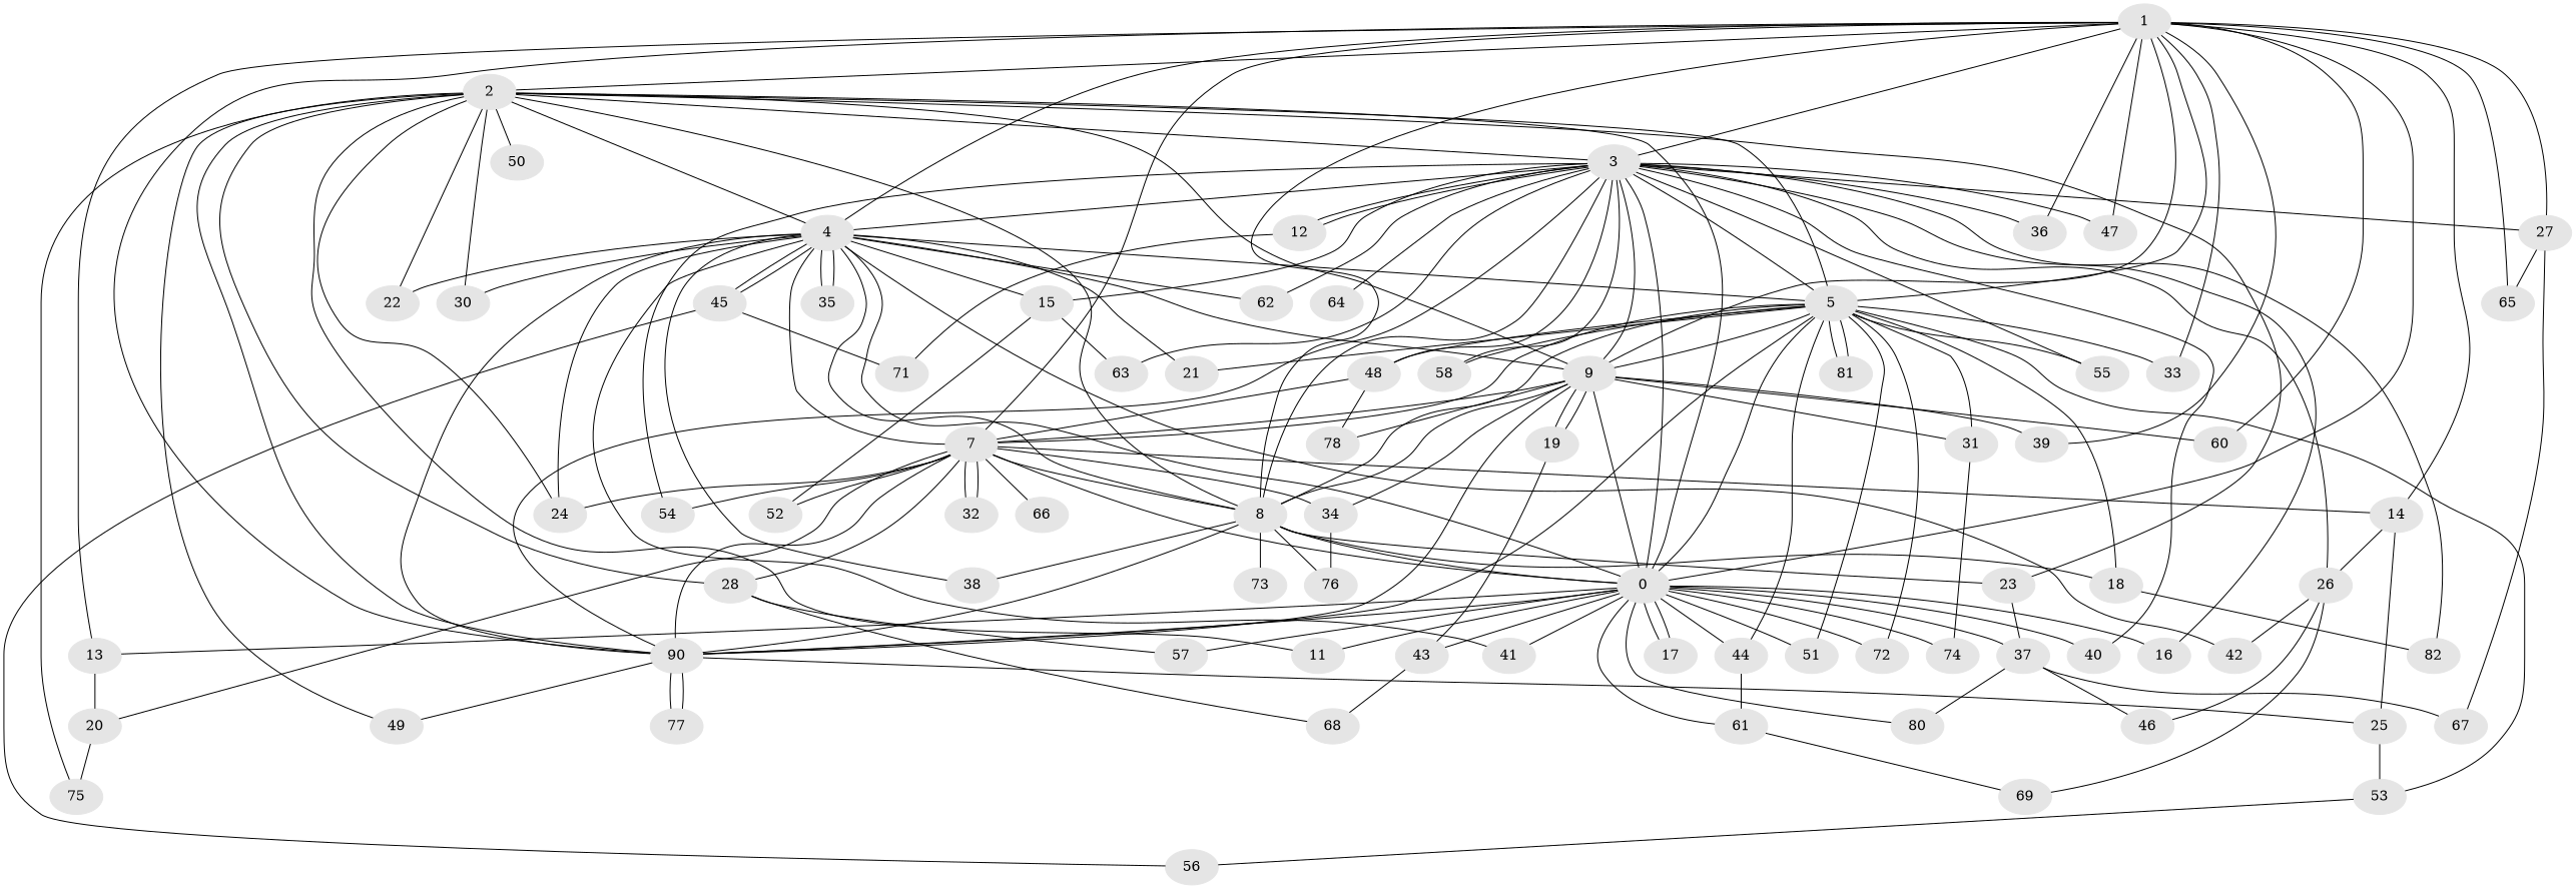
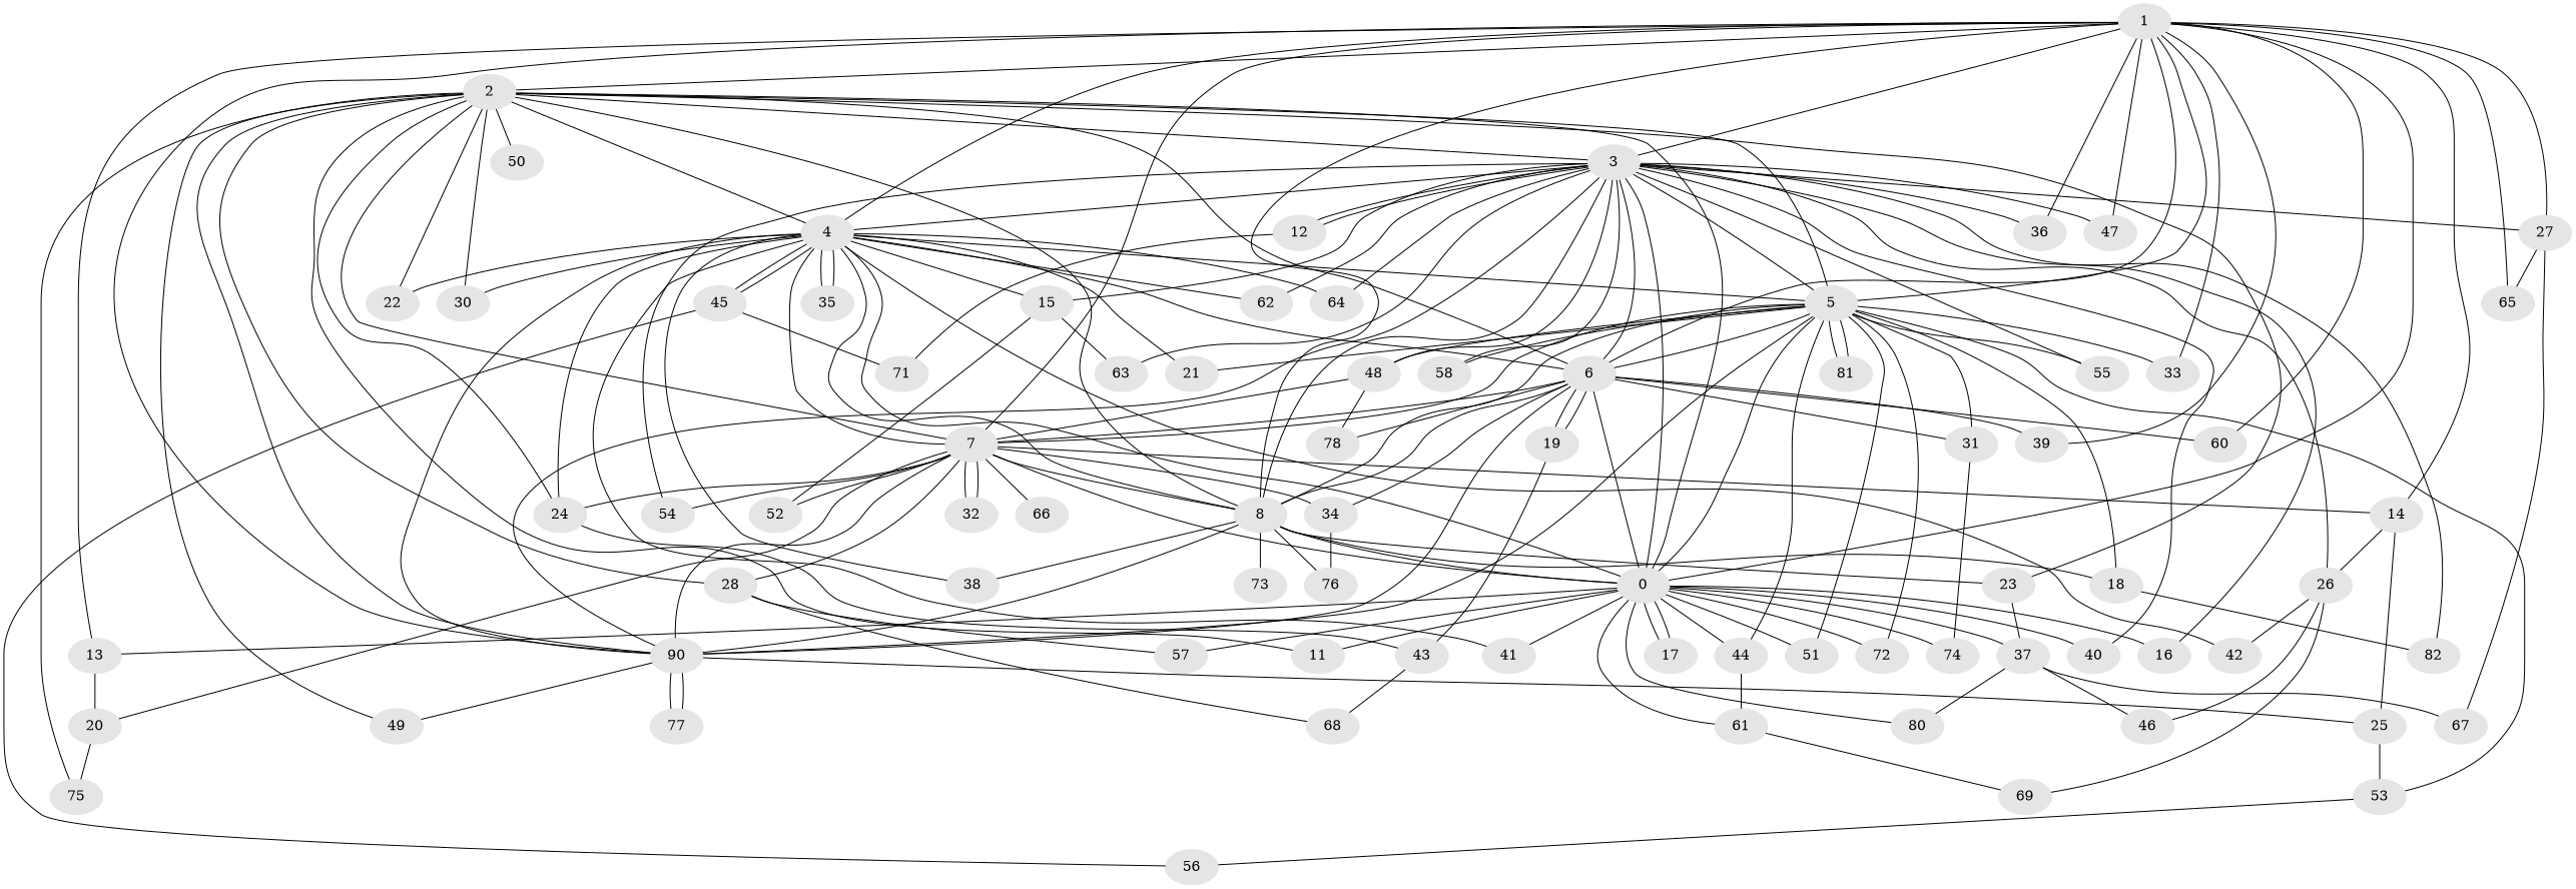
  graph {
    node [color=gray90 style=filled]
    1
    2
    3
    4
    5
-   6 [label=9]
+   6
    7
    8
    n9 [label=0]
    n10 [label=90]
    13
    14
    27
    33
    36
    39
    47
    60
    65
    11
    22
    23
    28
    30
    49
    50
    75
    24
    12
    15
    16
    26
    40
    48
    54
    55
    58
    62
    63
    64
    82
    21
    35
    38
    41
    42
    45
    18
    31
    44
    51
    53
    72
    81
    19
    34
    78
    66
    20
    32
    52
    73
    76
    17
    37
    43
    57
    61
    74
    80
    25
    77
    67
    68
    71
    46
    69
    56
    1 -- 2
    1 -- 3
    1 -- 4
    1 -- 5
    1 -- 6
    1 -- 7
    1 -- 8
    1 -- n9
    1 -- n10
    1 -- 13
    1 -- 14
    1 -- 27
    1 -- 33
    1 -- 36
    1 -- 39
    1 -- 47
    1 -- 60
    1 -- 65
    2 -- 3
    2 -- 4
    2 -- 5
    2 -- 6
+   2 -- 7
    2 -- 8
    2 -- n9
    2 -- n10
    2 -- 11
    2 -- 22
    2 -- 23
    2 -- 28
    2 -- 30
    2 -- 49
    2 -- 50
    2 -- 75
    2 -- 24
    3 -- 4
    3 -- 5
    3 -- 6
    3 -- 8
    3 -- n9
    3 -- n10
    3 -- 27
    3 -- 36
    3 -- 47
    3 -- 12
    3 -- 12
    3 -- 15
    3 -- 16
    3 -- 26
    3 -- 40
    3 -- 48
    3 -- 54
    3 -- 55
    3 -- 58
    3 -- 62
    3 -- 63
    3 -- 64
    3 -- 82
    4 -- 5
    4 -- 6
    4 -- 7
    4 -- 8
    4 -- n9
    4 -- n10
    4 -- 22
    4 -- 30
    4 -- 24
    4 -- 15
    4 -- 62
+   4 -- 64
    4 -- 21
    4 -- 35
    4 -- 35
    4 -- 38
    4 -- 41
    4 -- 42
    4 -- 45
    4 -- 45
    5 -- 6
    5 -- 7
    5 -- 8
    5 -- n9
    5 -- n10
    5 -- 33
    5 -- 48
    5 -- 55
    5 -- 58
    5 -- 21
    5 -- 18
    5 -- 31
    5 -- 44
    5 -- 51
    5 -- 53
    5 -- 72
    5 -- 81
    5 -- 81
    6 -- 7
    6 -- 8
    6 -- n9
    6 -- n10
    6 -- 39
    6 -- 60
    6 -- 31
    6 -- 19
    6 -- 19
    6 -- 34
    6 -- 78
    7 -- 8
    7 -- n9
    7 -- n10
    7 -- 14
    7 -- 28
    7 -- 24
    7 -- 54
    7 -- 34
    7 -- 66
    7 -- 20
    7 -- 32
    7 -- 32
    7 -- 52
    8 -- n9
    8 -- n10
    8 -- 23
    8 -- 38
    8 -- 18
    8 -- 73
    8 -- 76
-   n9 -- n10
    n9 -- 13
    n9 -- 11
    n9 -- 16
    n9 -- 40
    n9 -- 41
    n9 -- 44
    n9 -- 51
    n9 -- 72
    n9 -- 17
    n9 -- 17
    n9 -- 37
-   n9 -- 43
+   24 -- 43
    n9 -- 57
    n9 -- 61
    n9 -- 74
    n9 -- 80
    n10 -- 49
    n10 -- 25
    n10 -- 77
    n10 -- 77
    13 -- 20
    14 -- 26
    14 -- 25
    27 -- 65
    27 -- 67
    23 -- 37
    28 -- 57
    28 -- 68
    12 -- 71
    15 -- 63
    15 -- 52
    26 -- 42
    26 -- 46
    26 -- 69
    48 -- 7
    48 -- 78
    45 -- 71
    45 -- 56
    18 -- 82
    31 -- 74
    44 -- 61
    53 -- 56
    19 -- 43
    34 -- 76
    20 -- 75
    37 -- 80
    37 -- 67
    37 -- 46
    43 -- 68
    61 -- 69
    25 -- 53
  }
